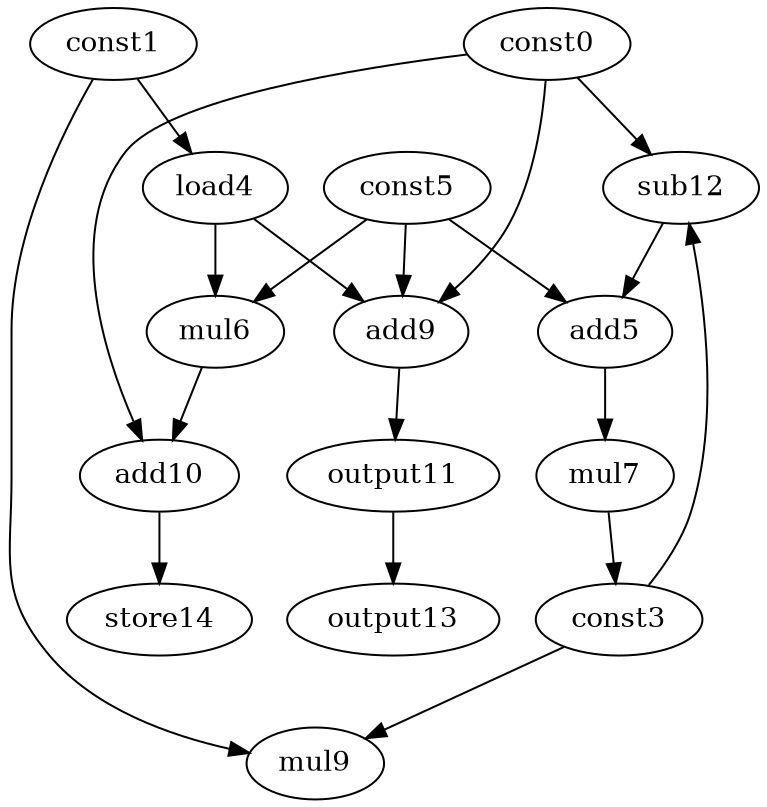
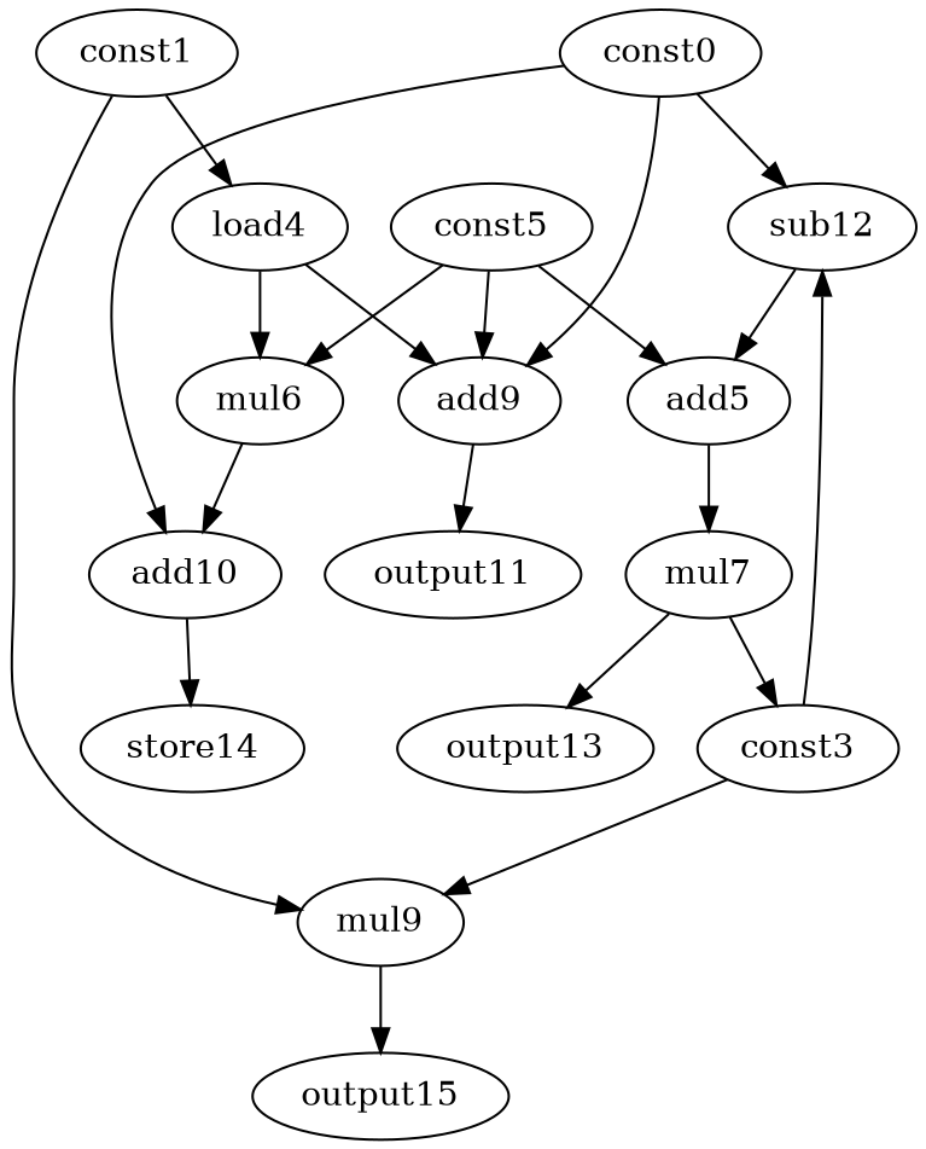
  digraph {
    node [opcode=const]
    edge [operand=0]
    add10 [opcode=add]
    const0
    sub12 [opcode=sub]
    add9 [opcode=add]
    store14 [opcode=store]
    add5 [opcode=add]
    load4 [opcode=load]
    const1
    n9 [label=mul9 opcode=mul]
    mul6 [opcode=mul]
+   output15 [opcode=output]
    n12 [label=const5]
    mul7 [opcode=mul]
    output11 [opcode=output]
    const3
    output13 [opcode=output]
    add10 -> store14 [operand=1]
    const0 -> add10
    const0 -> sub12
    const0 -> add9
    sub12 -> add5 [operand=1]
    add9 -> output11
    add5 -> mul7 [operand=1]
    load4 -> add9 [operand=1]
    load4 -> mul6 [operand=1]
    const1 -> load4
    const1 -> n9
+   n9 -> output15
    mul6 -> add10 [operand=1]
    n12 -> add9
    n12 -> add5
    n12 -> mul6
    mul7 -> const3
-   output11 -> output13
+   mul7 -> output13
    const3 -> sub12 [operand=1]
    const3 -> n9 [operand=1]
  }
